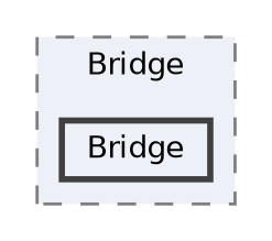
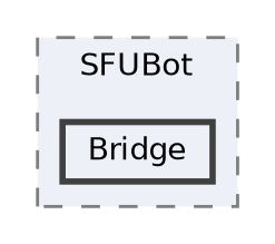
  digraph {
    compound=true
    n1 [color=grey25 fillcolor="#edf0f7" fontname=Helvetica fontsize=10 height=0.2 label=Bridge shape=box style="filled,bold" width=0.4]
    subgraph cluster_1 {
      bgcolor="#edf0f7"
      fontname=Helvetica
      fontsize=10
-     label=Bridge
+     label=SFUBot
      pencolor=grey50
      style="filled,dashed"
      n1
    }
  }
